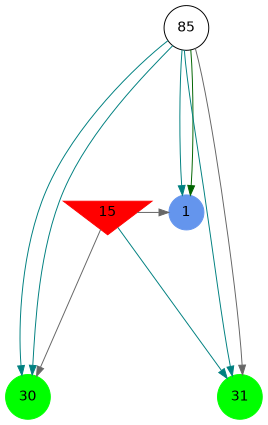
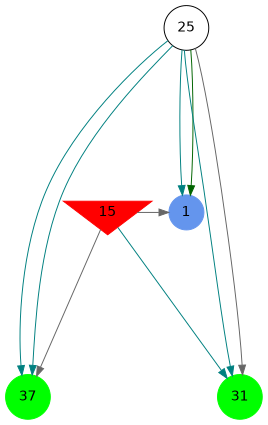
  digraph {
    fontname="DejaVu Sans"
    ranksep=2.0
    node [color=green fontname="DejaVu Sans" shape=circle style=filled]
    edge [color=teal fontname="DejaVu Sans"]
    1 [color=cornflowerblue]
    15 [color=red shape=invtriangle]
-   25 [color=black label=85 style=""]
-   30
+   25 [color=black style=""]
+   30 [label=37]
    31
    subgraph sub_1 {
      rank=same
      1
      15
    }
    subgraph sub_2 {
      rank=same
      25
    }
    subgraph sub_3 {
      rank=same
      30
      31
    }
    15 -> 1 [color=gray40]
    15 -> 30 [color=gray40]
    15 -> 31
    25 -> 1
    25 -> 1 [color=darkgreen]
    25 -> 30
    25 -> 30
    25 -> 31
    25 -> 31 [color=gray40]
  }
